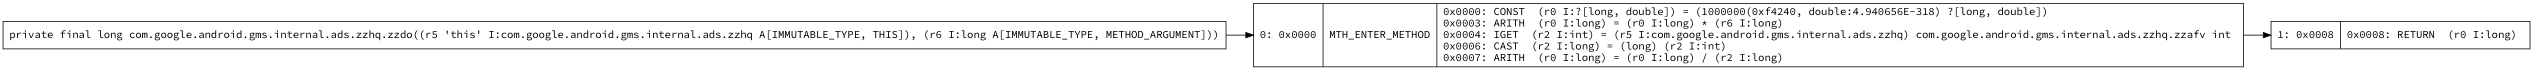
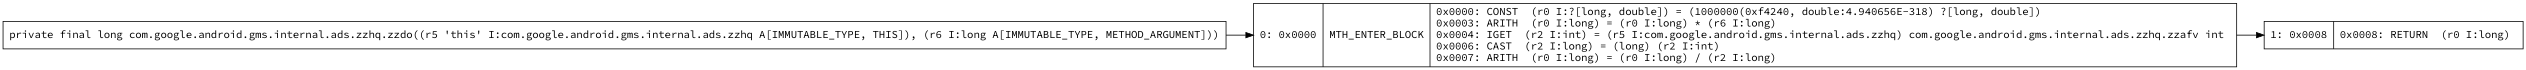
  digraph {
    rankdir=LR
    fontname="Source Code Pro"
    node [shape=record fontname="Source Code Pro"]
    edge [fontname="Source Code Pro"]
-   n1 [label="{0\:\ 0x0000|MTH_ENTER_METHOD\l|0x0000: CONST  (r0 I:?[long, double]) = (1000000(0xf4240, double:4.940656E\-318) ?[long, double]) \l0x0003: ARITH  (r0 I:long) = (r0 I:long) * (r6 I:long) \l0x0004: IGET  (r2 I:int) = (r5 I:com.google.android.gms.internal.ads.zzhq) com.google.android.gms.internal.ads.zzhq.zzafv int \l0x0006: CAST  (r2 I:long) = (long) (r2 I:int) \l0x0007: ARITH  (r0 I:long) = (r0 I:long) \/ (r2 I:long) \l}"]
+   n1 [label="{0\:\ 0x0000|MTH_ENTER_BLOCK\l|0x0000: CONST  (r0 I:?[long, double]) = (1000000(0xf4240, double:4.940656E\-318) ?[long, double]) \l0x0003: ARITH  (r0 I:long) = (r0 I:long) * (r6 I:long) \l0x0004: IGET  (r2 I:int) = (r5 I:com.google.android.gms.internal.ads.zzhq) com.google.android.gms.internal.ads.zzhq.zzafv int \l0x0006: CAST  (r2 I:long) = (long) (r2 I:int) \l0x0007: ARITH  (r0 I:long) = (r0 I:long) \/ (r2 I:long) \l}"]
    n2 [label="{1\:\ 0x0008|0x0008: RETURN  (r0 I:long) \l}"]
    n3 [label="{private final long com.google.android.gms.internal.ads.zzhq.zzdo((r5 'this' I:com.google.android.gms.internal.ads.zzhq A[IMMUTABLE_TYPE, THIS]), (r6 I:long A[IMMUTABLE_TYPE, METHOD_ARGUMENT])) }"]
    n1 -> n2
    n3 -> n1
  }
